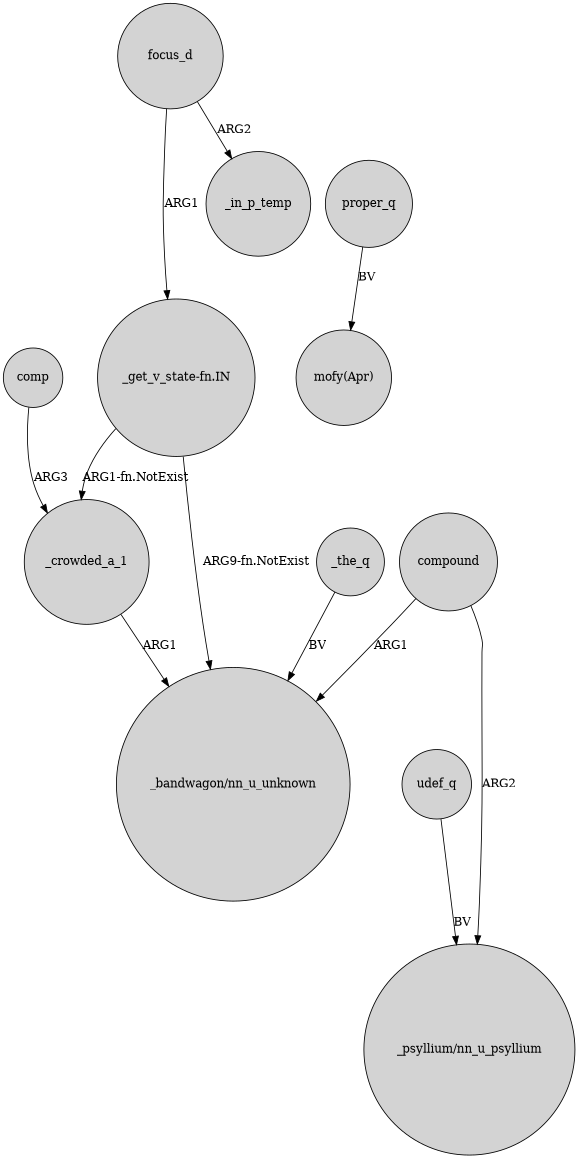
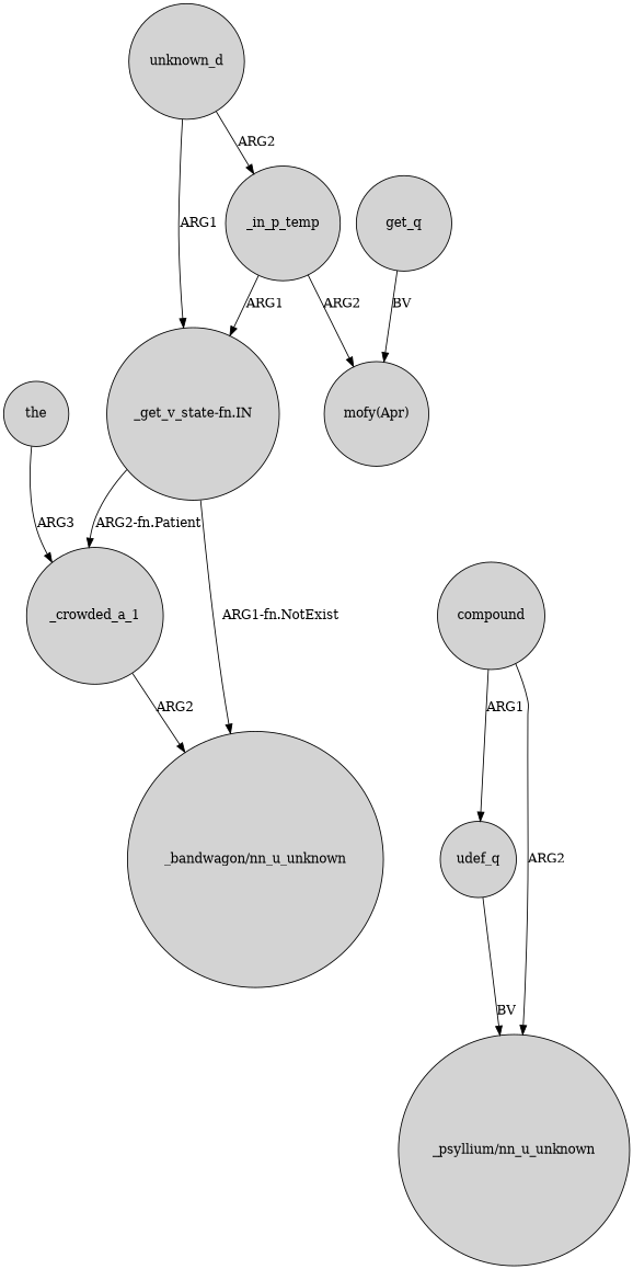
  digraph {
    node [shape=circle style=filled]
-   comp
+   comp [label=the]
    _crowded_a_1
    "_bandwagon/nn_u_unknown"
    udef_q
-   "_psyllium/nn_u_unknown" [label="_psyllium/nn_u_psyllium"]
-   focus_d
+   "_psyllium/nn_u_unknown"
+   focus_d [label=unknown_d]
    _in_p_temp
    "_get_v_state-fn.IN"
    "mofy(Apr)"
-   proper_q
+   proper_q [label=get_q]
    compound
-   _the_q
    comp -> _crowded_a_1 [label=ARG3]
-   _crowded_a_1 -> "_bandwagon/nn_u_unknown" [label=ARG1]
+   _crowded_a_1 -> "_bandwagon/nn_u_unknown" [label=ARG2]
    udef_q -> "_psyllium/nn_u_unknown" [label=BV]
    focus_d -> _in_p_temp [label=ARG2]
    focus_d -> "_get_v_state-fn.IN" [label=ARG1]
-   "_get_v_state-fn.IN" -> _crowded_a_1 [label="ARG1-fn.NotExist"]
-   "_get_v_state-fn.IN" -> "_bandwagon/nn_u_unknown" [label="ARG9-fn.NotExist"]
+   _in_p_temp -> "_get_v_state-fn.IN" [label=ARG1]
+   _in_p_temp -> "mofy(Apr)" [label=ARG2]
+   "_get_v_state-fn.IN" -> _crowded_a_1 [label="ARG2-fn.Patient"]
+   "_get_v_state-fn.IN" -> "_bandwagon/nn_u_unknown" [label="ARG1-fn.NotExist"]
    proper_q -> "mofy(Apr)" [label=BV]
-   compound -> "_bandwagon/nn_u_unknown" [label=ARG1]
+   compound -> udef_q [label=ARG1]
    compound -> "_psyllium/nn_u_unknown" [label=ARG2]
-   _the_q -> "_bandwagon/nn_u_unknown" [label=BV]
  }
